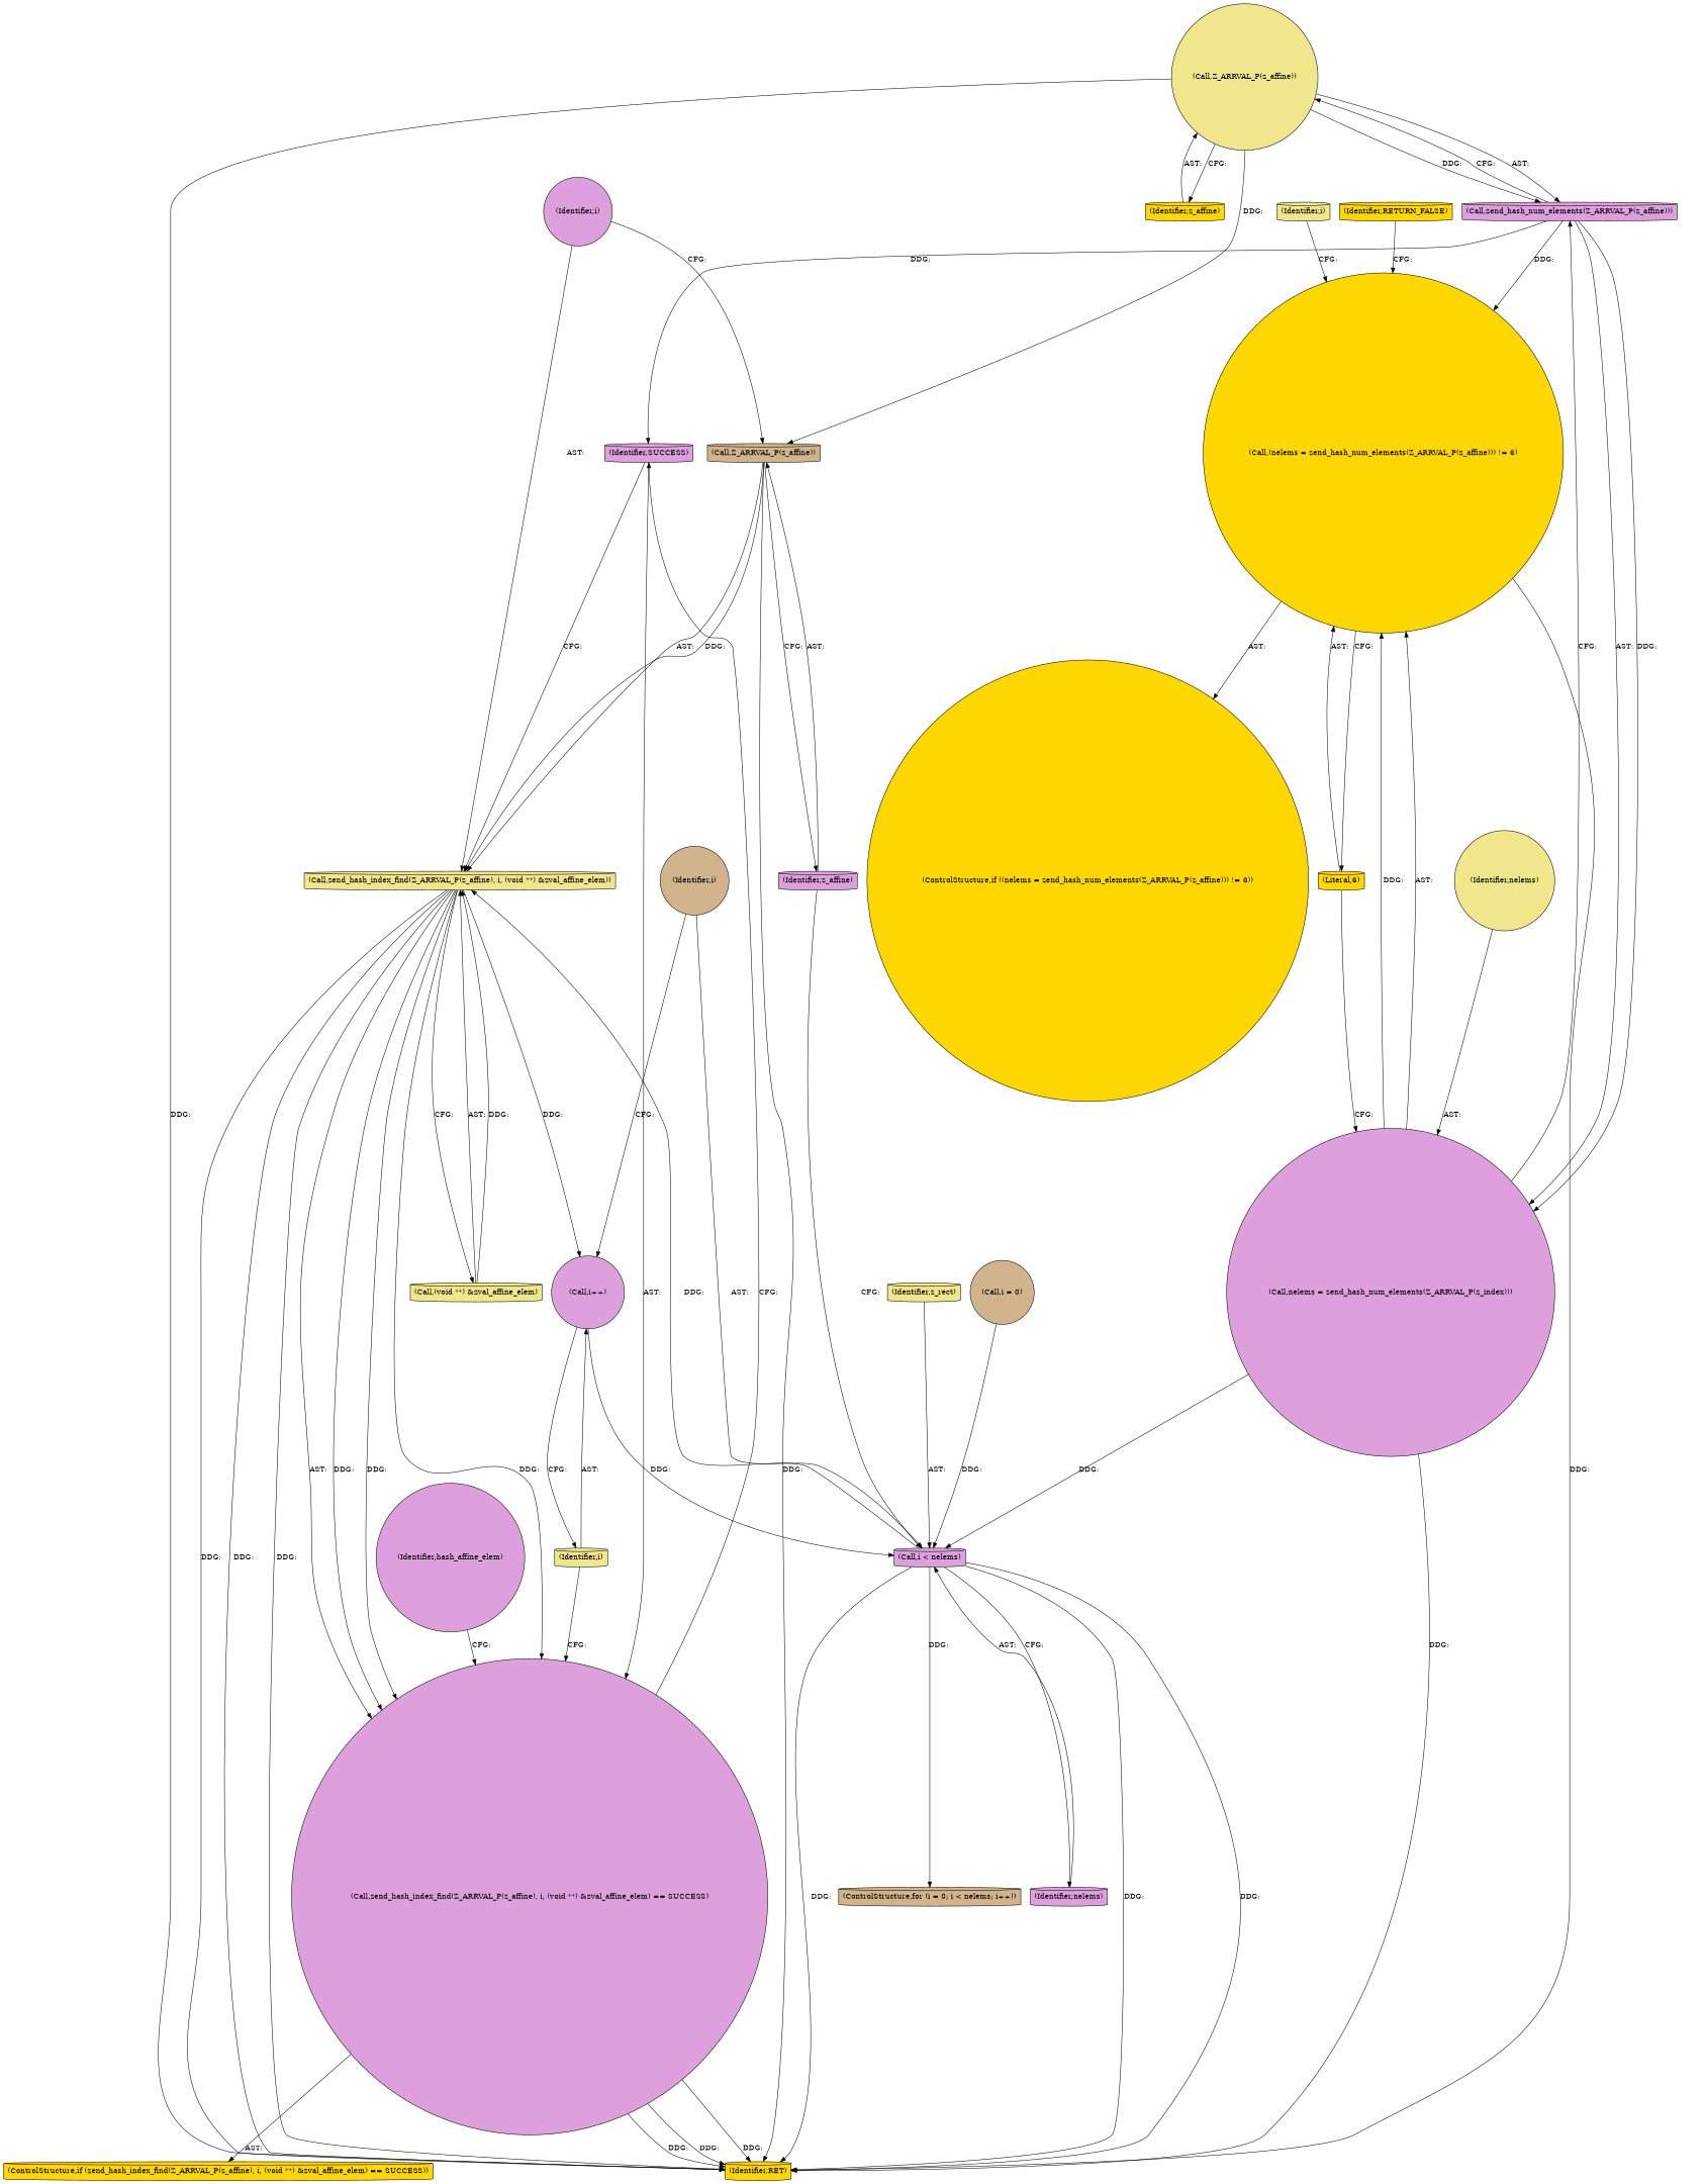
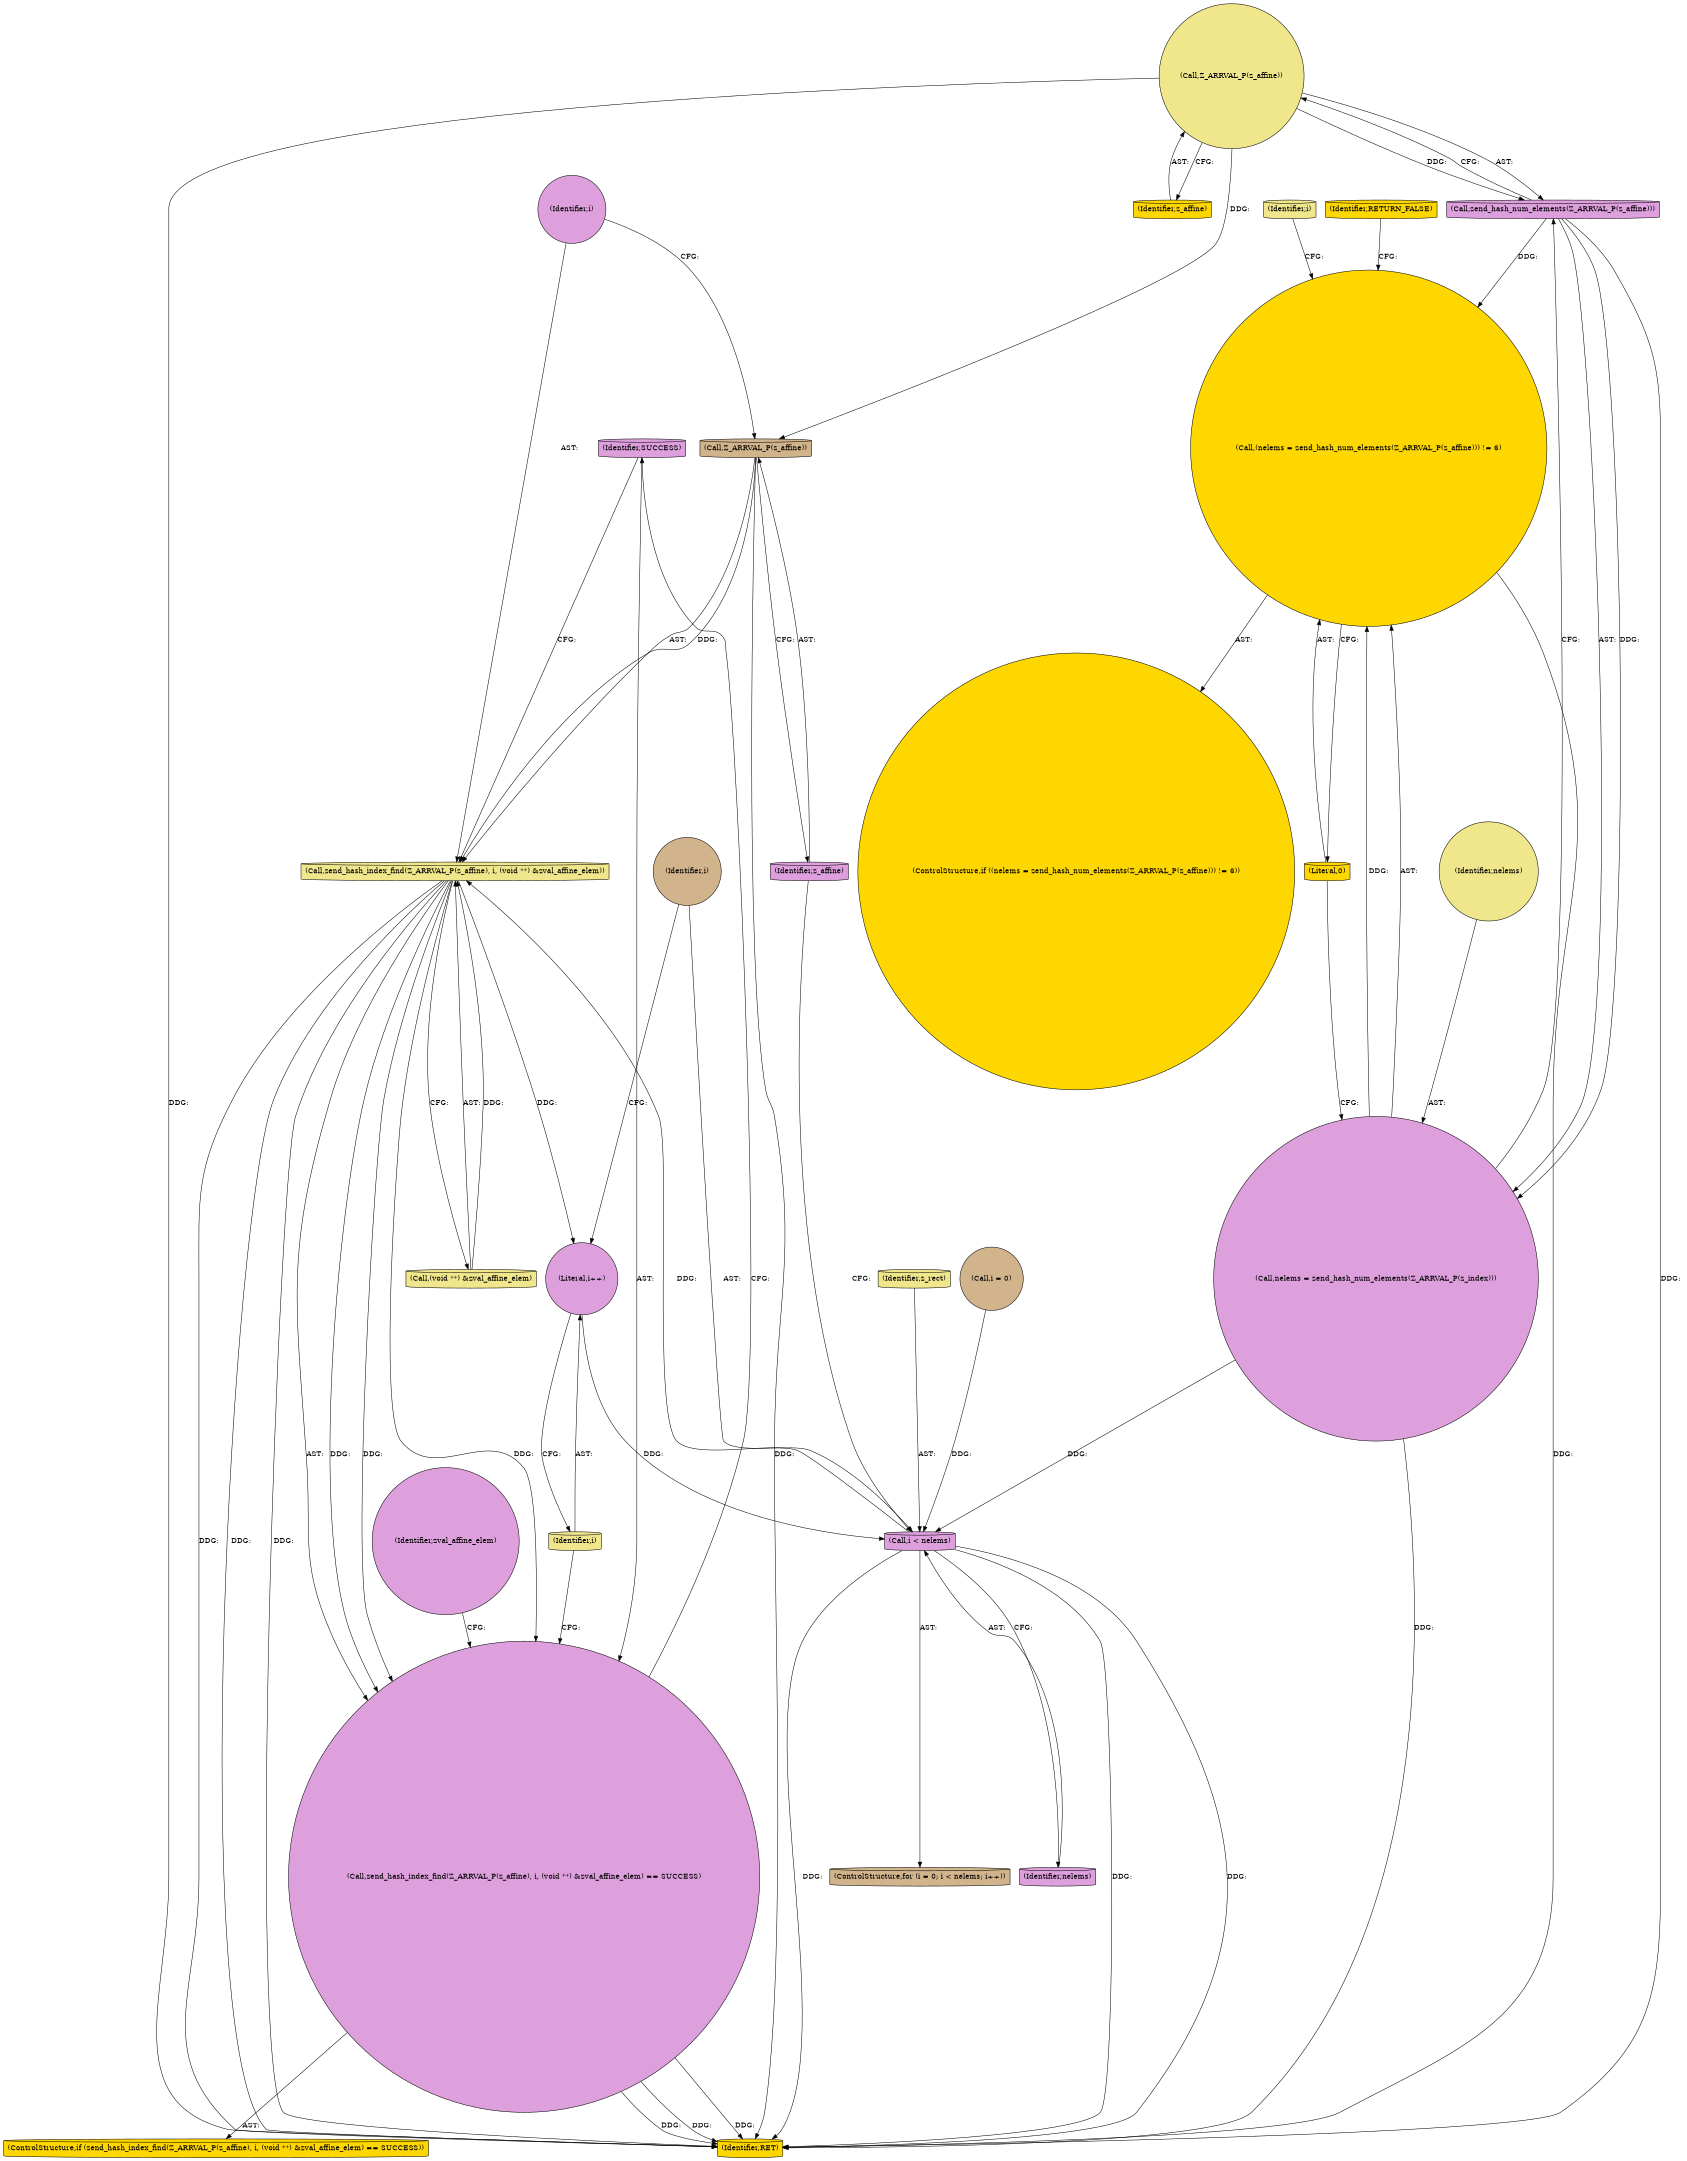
  digraph {
    node [fillcolor=plum shape=cylinder style=filled]
    n1 [fillcolor=khaki label="(Call,Z_ARRVAL_P(z_affine))" shape=circle]
    n2 [label="(Call,zend_hash_num_elements(Z_ARRVAL_P(z_affine)))"]
    n3 [fillcolor=tan label="(Call,Z_ARRVAL_P(z_affine))"]
    n4 [fillcolor=gold label="(Identifier,z_affine)"]
    n5 [fillcolor=gold label="(Identifier,RET)"]
    n6 [fillcolor=gold label="(Call,(nelems = zend_hash_num_elements(Z_ARRVAL_P(z_affine))) != 6)" shape=circle]
    n7 [label="(Call,nelems = zend_hash_num_elements(Z_ARRVAL_P(z_index)))" shape=circle]
    n8 [fillcolor=khaki label="(Call,zend_hash_index_find(Z_ARRVAL_P(z_affine), i, (void **) &zval_affine_elem))"]
    n9 [label="(Identifier,z_affine)"]
-   n10 [fillcolor=gold label="(Literal,6)"]
+   n10 [fillcolor=gold label="(Literal,0)"]
    n11 [fillcolor=gold label="(ControlStructure,if ((nelems = zend_hash_num_elements(Z_ARRVAL_P(z_affine))) != 6))" shape=circle]
    n12 [label="(Call,i < nelems)"]
    n13 [fillcolor=tan label="(ControlStructure,for (i = 0; i < nelems; i++))"]
    n14 [label="(Identifier,nelems)"]
-   n15 [label="(Call,i++)" shape=circle]
+   n15 [label="(Literal,i++)" shape=circle]
    n16 [label="(Call,zend_hash_index_find(Z_ARRVAL_P(z_affine), i, (void **) &zval_affine_elem) == SUCCESS)" shape=circle]
    n17 [fillcolor=khaki label="(Call,(void **) &zval_affine_elem)"]
    n18 [fillcolor=khaki label="(Identifier,i)"]
    n19 [label="(Identifier,SUCCESS)"]
    n20 [fillcolor=gold label="(ControlStructure,if (zend_hash_index_find(Z_ARRVAL_P(z_affine), i, (void **) &zval_affine_elem) == SUCCESS))"]
    n21 [fillcolor=khaki label="(Identifier,nelems)" shape=circle]
    n22 [label="(Identifier,i)" shape=circle]
    n23 [fillcolor=khaki label="(Identifier,z_rect)"]
    n24 [fillcolor=tan label="(Call,i = 0)" shape=circle]
    n25 [fillcolor=gold label="(Identifier,RETURN_FALSE)"]
    n26 [fillcolor=tan label="(Identifier,i)" shape=circle]
    n27 [fillcolor=khaki label="(Identifier,i)"]
-   n28 [label="(Identifier,hash_affine_elem)" shape=circle]
+   n28 [label="(Identifier,zval_affine_elem)" shape=circle]
    n1 -> n2 [label="AST: "]
    n1 -> n2 [label="DDG: "]
    n1 -> n3 [label="DDG: "]
    n1 -> n4 [label="CFG: "]
    n1 -> n5 [label="DDG: "]
    n2 -> n1 [label="CFG: "]
-   n2 -> n19 [label="DDG: "]
+   n2 -> n5 [label="DDG: "]
    n2 -> n6 [label="DDG: "]
    n2 -> n7 [label="AST: "]
    n2 -> n7 [label="DDG: "]
    n3 -> n5 [label="DDG: "]
    n3 -> n8 [label="AST: "]
    n3 -> n8 [label="DDG: "]
    n3 -> n9 [label="CFG: "]
    n4 -> n1 [label="AST: "]
    n6 -> n5 [label="DDG: "]
    n6 -> n10 [label="CFG: "]
    n6 -> n11 [label="AST: "]
    n7 -> n2 [label="CFG: "]
    n7 -> n5 [label="DDG: "]
    n7 -> n6 [label="AST: "]
    n7 -> n6 [label="DDG: "]
    n7 -> n12 [label="DDG: "]
    n8 -> n5 [label="DDG: "]
    n8 -> n5 [label="DDG: "]
    n8 -> n5 [label="DDG: "]
    n8 -> n15 [label="DDG: "]
    n8 -> n16 [label="AST: "]
    n8 -> n16 [label="DDG: "]
    n8 -> n16 [label="DDG: "]
    n8 -> n16 [label="DDG: "]
    n8 -> n17 [label="CFG: "]
    n9 -> n3 [label="AST: "]
    n9 -> n12 [label="CFG: "]
    n10 -> n6 [label="AST: "]
    n10 -> n7 [label="CFG: "]
    n12 -> n5 [label="DDG: "]
    n12 -> n5 [label="DDG: "]
    n12 -> n5 [label="DDG: "]
    n12 -> n8 [label="DDG: "]
-   n12 -> n13 [label="DDG: "]
+   n12 -> n13 [label="AST: "]
    n12 -> n14 [label="CFG: "]
    n14 -> n12 [label="AST: "]
    n15 -> n12 [label="DDG: "]
    n15 -> n18 [label="CFG: "]
    n16 -> n5 [label="DDG: "]
    n16 -> n5 [label="DDG: "]
    n16 -> n5 [label="DDG: "]
    n16 -> n19 [label="CFG: "]
    n16 -> n20 [label="AST: "]
    n17 -> n8 [label="AST: "]
    n17 -> n8 [label="DDG: "]
    n18 -> n15 [label="AST: "]
    n18 -> n16 [label="CFG: "]
    n19 -> n8 [label="CFG: "]
    n19 -> n16 [label="AST: "]
    n21 -> n7 [label="AST: "]
    n22 -> n3 [label="CFG: "]
    n22 -> n8 [label="AST: "]
    n23 -> n12 [label="AST: "]
    n24 -> n12 [label="DDG: "]
    n25 -> n6 [label="CFG: "]
    n26 -> n12 [label="AST: "]
    n26 -> n15 [label="CFG: "]
    n27 -> n6 [label="CFG: "]
    n28 -> n16 [label="CFG: "]
  }
